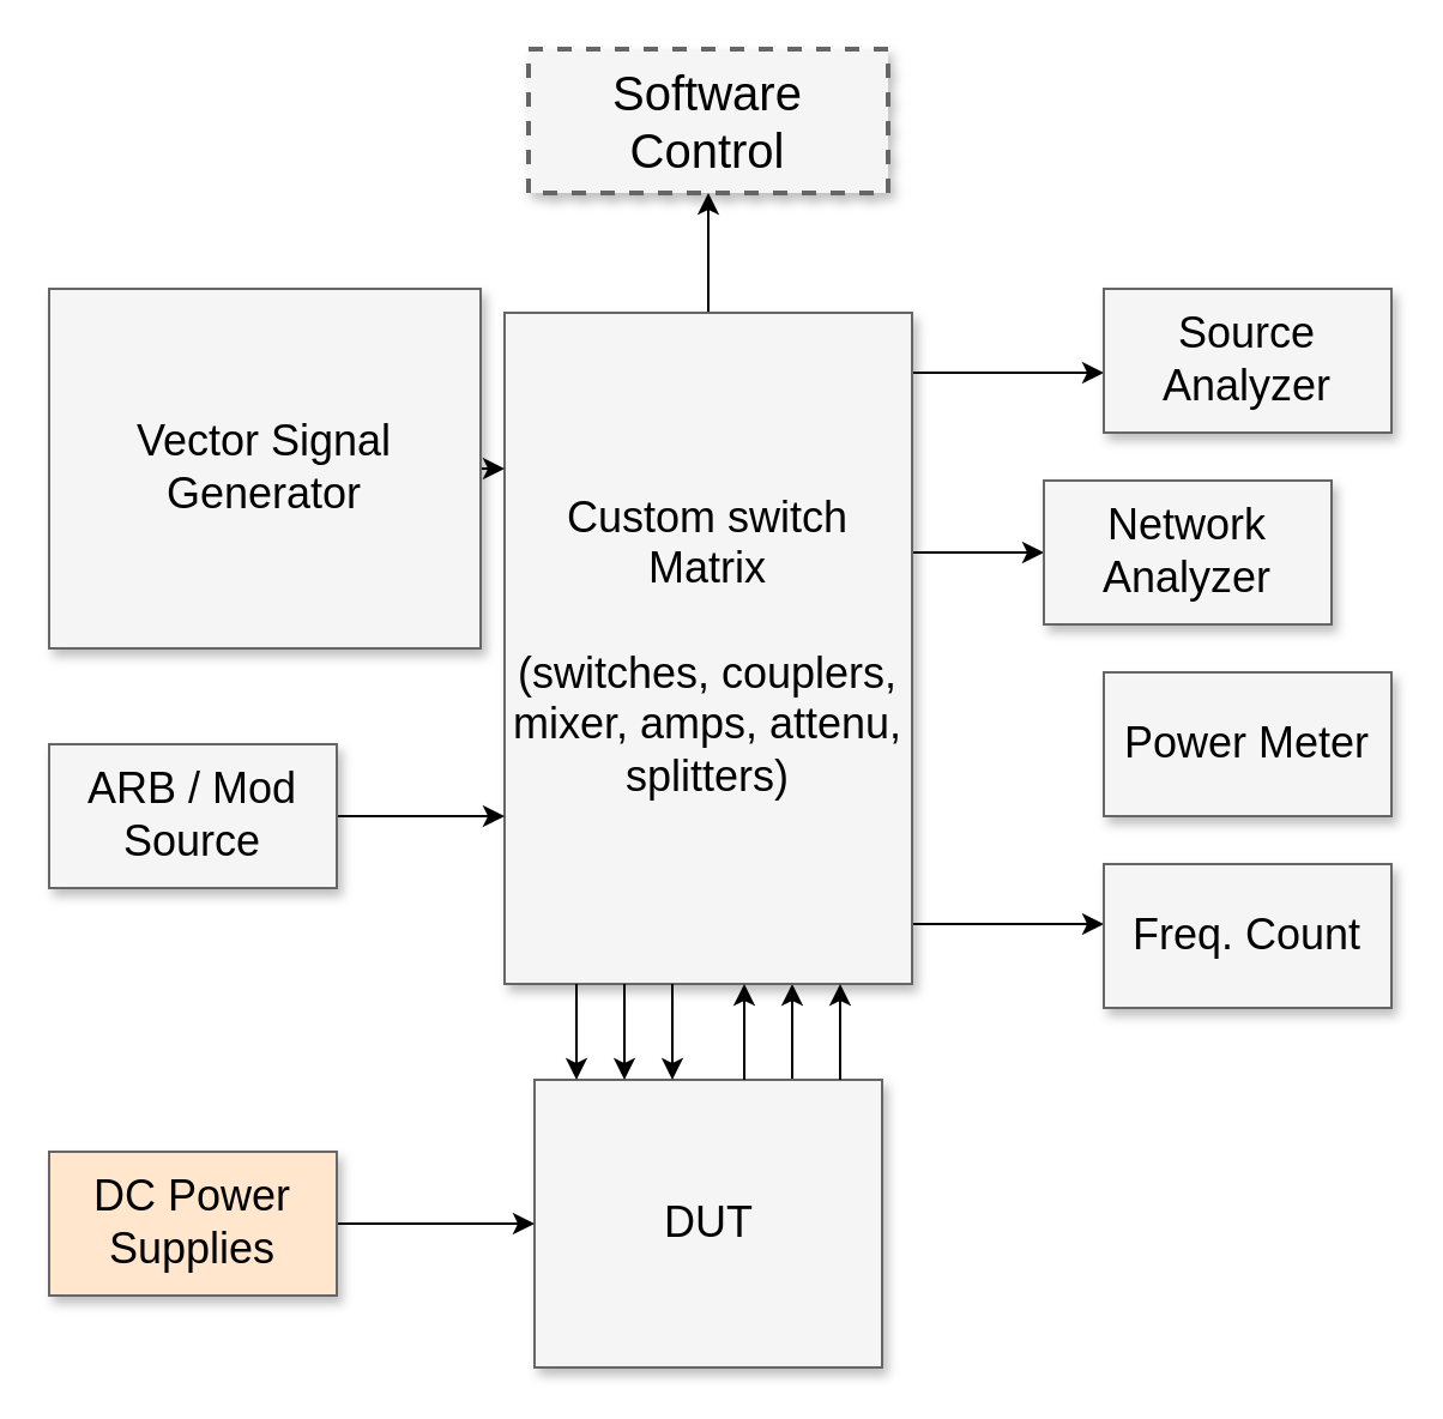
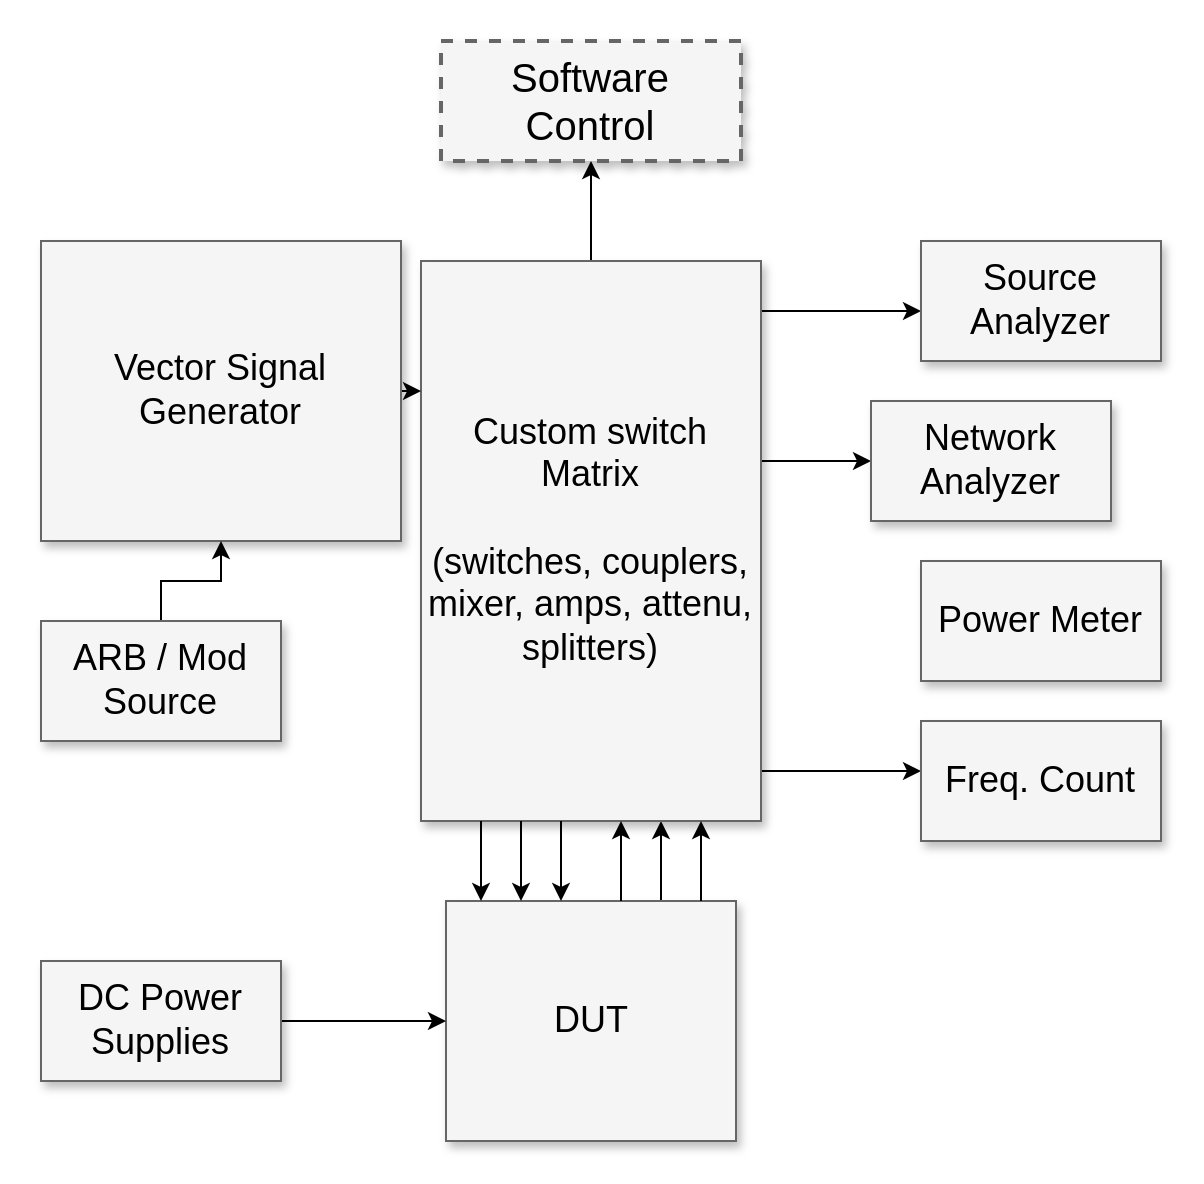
  <mxCell id="0" style=";html=1;" />
  <mxCell id="1" style=";html=1;" parent="0" />
  <mxCell id="2" value="Software Control" style="whiteSpace=wrap;html=1;shadow=1;fontSize=20;fillColor=#f5f5f5;strokeColor=#666666;strokeWidth=2;dashed=1;" parent="1" vertex="1"><mxGeometry x="220" y="20" width="150" height="60" as="geometry" /></mxCell>
  <mxCell id="3" style="edgeStyle=elbowEdgeStyle;rounded=0;html=1;startArrow=none;startFill=0;jettySize=auto;orthogonalLoop=1;fontSize=18;elbow=vertical;" parent="1" source="8" target="9" edge="1"><mxGeometry relative="1" as="geometry" /></mxCell>
  <mxCell id="4" style="edgeStyle=elbowEdgeStyle;rounded=0;html=1;startArrow=none;startFill=0;jettySize=auto;orthogonalLoop=1;fontSize=18;elbow=vertical;" parent="1" source="8" target="10" edge="1"><mxGeometry relative="1" as="geometry" /></mxCell>
  <mxCell id="5" style="edgeStyle=elbowEdgeStyle;rounded=0;html=1;startArrow=none;startFill=0;jettySize=auto;orthogonalLoop=1;fontSize=18;elbow=vertical;" parent="1" source="8" target="2" edge="1"><mxGeometry relative="1" as="geometry" /></mxCell>
  <mxCell id="6" style="edgeStyle=elbowEdgeStyle;rounded=0;html=1;startArrow=none;startFill=0;jettySize=auto;orthogonalLoop=1;fontSize=18;elbow=vertical;" parent="1" source="8" target="12" edge="1"><mxGeometry relative="1" as="geometry" /></mxCell>
  <mxCell id="7" style="edgeStyle=elbowEdgeStyle;rounded=0;html=1;startArrow=none;startFill=0;jettySize=auto;orthogonalLoop=1;fontSize=18;" parent="1" source="17" target="8" edge="1"><mxGeometry relative="1" as="geometry"><Array as="points"><mxPoint x="330" y="430" /></Array></mxGeometry></mxCell>
  <mxCell id="8" value="Custom switch Matrix&lt;div&gt;&lt;br&gt;&lt;/div&gt;&lt;div&gt;(switches, couplers, mixer, amps, attenu, splitters)&lt;/div&gt;" style="whiteSpace=wrap;html=1;shadow=1;fontSize=18;fillColor=#f5f5f5;strokeColor=#666666;" parent="1" vertex="1"><mxGeometry x="210" y="130" width="170" height="280" as="geometry" /></mxCell>
  <mxCell id="9" value="Source Analyzer" style="whiteSpace=wrap;html=1;shadow=1;fontSize=18;fillColor=#f5f5f5;strokeColor=#666666;" parent="1" vertex="1"><mxGeometry x="460" y="120" width="120" height="60" as="geometry" /></mxCell>
  <mxCell id="10" value="Network Analyzer" style="whiteSpace=wrap;html=1;shadow=1;fontSize=18;fillColor=#f5f5f5;strokeColor=#666666;" parent="1" vertex="1"><mxGeometry x="435" y="200" width="120" height="60" as="geometry" /></mxCell>
  <mxCell id="11" value="Power Meter" style="whiteSpace=wrap;html=1;shadow=1;fontSize=18;fillColor=#f5f5f5;strokeColor=#666666;" parent="1" vertex="1"><mxGeometry x="460" y="280" width="120" height="60" as="geometry" /></mxCell>
  <mxCell id="12" value="Freq. Count" style="whiteSpace=wrap;html=1;shadow=1;fontSize=18;fillColor=#f5f5f5;strokeColor=#666666;" parent="1" vertex="1"><mxGeometry x="460" y="360" width="120" height="60" as="geometry" /></mxCell>
  <mxCell id="13" style="edgeStyle=elbowEdgeStyle;rounded=0;html=1;startArrow=none;startFill=0;jettySize=auto;orthogonalLoop=1;fontSize=18;elbow=vertical;" parent="1" source="14" target="8" edge="1"><mxGeometry relative="1" as="geometry"><Array as="points"><mxPoint x="180" y="190" /></Array></mxGeometry></mxCell>
  <mxCell id="14" value="Vector Signal Generator" style="whiteSpace=wrap;html=1;shadow=1;fontSize=18;fillColor=#f5f5f5;strokeColor=#666666;" parent="1" vertex="1"><mxGeometry x="20" y="120" width="180" height="150" as="geometry" /></mxCell>
- <mxCell id="15" style="edgeStyle=elbowEdgeStyle;rounded=0;html=1;startArrow=none;startFill=0;jettySize=auto;orthogonalLoop=1;fontSize=18;elbow=vertical;" parent="1" source="16" target="8" edge="1"><mxGeometry relative="1" as="geometry" /></mxCell>
+ <mxCell id="15" style="edgeStyle=elbowEdgeStyle;rounded=0;html=1;startArrow=none;startFill=0;jettySize=auto;orthogonalLoop=1;fontSize=18;elbow=vertical;" parent="1" source="16" target="14" edge="1"><mxGeometry relative="1" as="geometry" /></mxCell>
  <mxCell id="16" value="ARB / Mod Source" style="whiteSpace=wrap;html=1;shadow=1;fontSize=18;fillColor=#f5f5f5;strokeColor=#666666;" parent="1" vertex="1"><mxGeometry x="20" y="310" width="120" height="60" as="geometry" /></mxCell>
  <mxCell id="17" value="DUT" style="whiteSpace=wrap;html=1;shadow=1;fontSize=18;fillColor=#f5f5f5;strokeColor=#666666;" parent="1" vertex="1"><mxGeometry x="222.5" y="450" width="145" height="120" as="geometry" /></mxCell>
  <mxCell id="18" style="edgeStyle=elbowEdgeStyle;rounded=0;html=1;startArrow=none;startFill=0;jettySize=auto;orthogonalLoop=1;fontSize=18;elbow=vertical;" parent="1" source="19" target="17" edge="1"><mxGeometry relative="1" as="geometry" /></mxCell>
- <mxCell id="19" value="DC Power Supplies" style="whiteSpace=wrap;html=1;shadow=1;fontSize=18;fillColor=#ffe6cc;strokeColor=#666666;" parent="1" vertex="1"><mxGeometry x="20" y="480" width="120" height="60" as="geometry" /></mxCell>
+ <mxCell id="19" value="DC Power Supplies" style="whiteSpace=wrap;html=1;shadow=1;fontSize=18;fillColor=#f5f5f5;strokeColor=#666666;" parent="1" vertex="1"><mxGeometry x="20" y="480" width="120" height="60" as="geometry" /></mxCell>
  <mxCell id="20" style="edgeStyle=elbowEdgeStyle;rounded=0;html=1;startArrow=none;startFill=0;jettySize=auto;orthogonalLoop=1;fontSize=18;" parent="1" source="17" target="8" edge="1"><mxGeometry relative="1" as="geometry"><mxPoint x="360" y="460" as="sourcePoint" /><mxPoint x="360" y="420" as="targetPoint" /><Array as="points"><mxPoint x="350" y="430" /><mxPoint x="330" y="430" /></Array></mxGeometry></mxCell>
  <mxCell id="21" style="edgeStyle=elbowEdgeStyle;rounded=0;html=1;startArrow=none;startFill=0;jettySize=auto;orthogonalLoop=1;fontSize=18;" parent="1" edge="1"><mxGeometry relative="1" as="geometry"><mxPoint x="310" y="450" as="sourcePoint" /><mxPoint x="310" y="410" as="targetPoint" /><Array as="points"><mxPoint x="310" y="430" /><mxPoint x="310" y="430" /></Array></mxGeometry></mxCell>
  <mxCell id="22" style="edgeStyle=elbowEdgeStyle;rounded=0;html=1;startArrow=none;startFill=0;jettySize=auto;orthogonalLoop=1;fontSize=18;" parent="1" edge="1"><mxGeometry relative="1" as="geometry"><mxPoint x="280" y="410" as="sourcePoint" /><mxPoint x="280" y="450" as="targetPoint" /><Array as="points"><mxPoint x="280" y="430" /><mxPoint x="310" y="440" /></Array></mxGeometry></mxCell>
  <mxCell id="23" style="edgeStyle=elbowEdgeStyle;rounded=0;html=1;startArrow=none;startFill=0;jettySize=auto;orthogonalLoop=1;fontSize=18;" parent="1" edge="1"><mxGeometry relative="1" as="geometry"><mxPoint x="260" y="410" as="sourcePoint" /><mxPoint x="260" y="450" as="targetPoint" /><Array as="points"><mxPoint x="260" y="430" /><mxPoint x="290" y="440" /></Array></mxGeometry></mxCell>
  <mxCell id="24" style="edgeStyle=elbowEdgeStyle;rounded=0;html=1;startArrow=none;startFill=0;jettySize=auto;orthogonalLoop=1;fontSize=18;" parent="1" edge="1"><mxGeometry relative="1" as="geometry"><mxPoint x="240" y="410" as="sourcePoint" /><mxPoint x="240" y="450" as="targetPoint" /><Array as="points"><mxPoint x="240" y="430" /><mxPoint x="270" y="440" /></Array></mxGeometry></mxCell>
